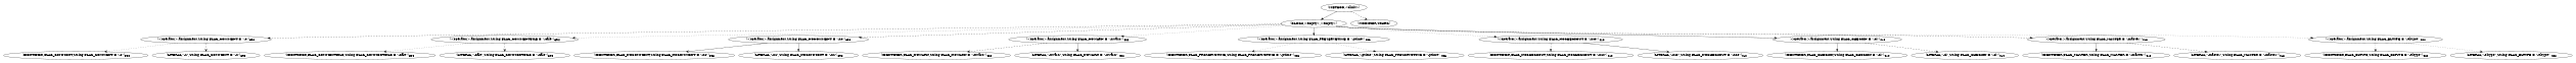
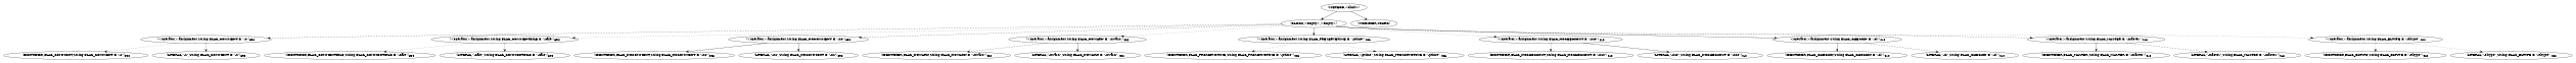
  digraph {
    edge [arrowhead=vee style=dashed]
    n1 [label=<(METHOD,&lt;clinit&gt;)>]
    n2 [label=<(BLOCK,&lt;empty&gt;,&lt;empty&gt;)>]
    n3 [label=<(MODIFIER,STATIC)>]
    n4 [label=<(&lt;operator&gt;.assignment,String FLAG_COMMENT = &quot;-c&quot;)<SUB>390</SUB>>]
    n5 [label=<(&lt;operator&gt;.assignment,String FLAG_COMMENTFILE = &quot;-cfile&quot;)<SUB>394</SUB>>]
    n6 [label=<(&lt;operator&gt;.assignment,String FLAG_NOCOMMENT = &quot;-nc&quot;)<SUB>398</SUB>>]
    n7 [label=<(&lt;operator&gt;.assignment,String FLAG_NOWARN = &quot;-nwarn&quot;)<SUB>402</SUB>>]
    n8 [label=<(&lt;operator&gt;.assignment,String FLAG_PRESERVETIME = &quot;-ptime&quot;)<SUB>406</SUB>>]
    n9 [label=<(&lt;operator&gt;.assignment,String FLAG_NOCHECKOUT = &quot;-nco&quot;)<SUB>410</SUB>>]
    n10 [label=<(&lt;operator&gt;.assignment,String FLAG_CHECKIN = &quot;-ci&quot;)<SUB>414</SUB>>]
    n11 [label=<(&lt;operator&gt;.assignment,String FLAG_MASTER = &quot;-master&quot;)<SUB>418</SUB>>]
    n12 [label=<(&lt;operator&gt;.assignment,String FLAG_ELTYPE = &quot;-eltype&quot;)<SUB>422</SUB>>]
    n13 [label=<(IDENTIFIER,FLAG_COMMENT,String FLAG_COMMENT = &quot;-c&quot;)<SUB>390</SUB>>]
    n14 [label=<(LITERAL,&quot;-c&quot;,String FLAG_COMMENT = &quot;-c&quot;)<SUB>390</SUB>>]
    n15 [label=<(IDENTIFIER,FLAG_COMMENTFILE,String FLAG_COMMENTFILE = &quot;-cfile&quot;)<SUB>394</SUB>>]
    n16 [label=<(LITERAL,&quot;-cfile&quot;,String FLAG_COMMENTFILE = &quot;-cfile&quot;)<SUB>394</SUB>>]
    n17 [label=<(IDENTIFIER,FLAG_NOCOMMENT,String FLAG_NOCOMMENT = &quot;-nc&quot;)<SUB>398</SUB>>]
    n18 [label=<(LITERAL,&quot;-nc&quot;,String FLAG_NOCOMMENT = &quot;-nc&quot;)<SUB>398</SUB>>]
    n19 [label=<(IDENTIFIER,FLAG_NOWARN,String FLAG_NOWARN = &quot;-nwarn&quot;)<SUB>402</SUB>>]
    n20 [label=<(LITERAL,&quot;-nwarn&quot;,String FLAG_NOWARN = &quot;-nwarn&quot;)<SUB>402</SUB>>]
    n21 [label=<(IDENTIFIER,FLAG_PRESERVETIME,String FLAG_PRESERVETIME = &quot;-ptime&quot;)<SUB>406</SUB>>]
    n22 [label=<(LITERAL,&quot;-ptime&quot;,String FLAG_PRESERVETIME = &quot;-ptime&quot;)<SUB>406</SUB>>]
    n23 [label=<(IDENTIFIER,FLAG_NOCHECKOUT,String FLAG_NOCHECKOUT = &quot;-nco&quot;)<SUB>410</SUB>>]
    n24 [label=<(LITERAL,&quot;-nco&quot;,String FLAG_NOCHECKOUT = &quot;-nco&quot;)<SUB>410</SUB>>]
    n25 [label=<(IDENTIFIER,FLAG_CHECKIN,String FLAG_CHECKIN = &quot;-ci&quot;)<SUB>414</SUB>>]
    n26 [label=<(LITERAL,&quot;-ci&quot;,String FLAG_CHECKIN = &quot;-ci&quot;)<SUB>414</SUB>>]
    n27 [label=<(IDENTIFIER,FLAG_MASTER,String FLAG_MASTER = &quot;-master&quot;)<SUB>418</SUB>>]
    n28 [label=<(LITERAL,&quot;-master&quot;,String FLAG_MASTER = &quot;-master&quot;)<SUB>418</SUB>>]
    n29 [label=<(IDENTIFIER,FLAG_ELTYPE,String FLAG_ELTYPE = &quot;-eltype&quot;)<SUB>422</SUB>>]
    n30 [label=<(LITERAL,&quot;-eltype&quot;,String FLAG_ELTYPE = &quot;-eltype&quot;)<SUB>422</SUB>>]
    n1 -> n2 [arrowhead=normal style=solid]
-   n1 -> n3
+   n1 -> n3 [style=solid]
    n2 -> n4 [arrowhead=normal]
    n2 -> n5 [style=dotted]
    n2 -> n6 [arrowhead=normal]
    n2 -> n7 [arrowhead=normal style=dotted]
    n2 -> n8 [arrowhead=normal style=solid]
    n2 -> n9 [arrowhead=normal style=dotted]
    n2 -> n10 [style=solid]
    n2 -> n11 [arrowhead=normal]
    n2 -> n12 [arrowhead=normal style=dotted]
    n4 -> n13 [style=dotted]
    n4 -> n14
    n5 -> n15 [style=dotted]
    n5 -> n16
    n6 -> n17 [style=solid]
    n6 -> n18 [arrowhead=normal style=solid]
    n7 -> n19
    n7 -> n20 [style=solid]
    n8 -> n21 [style=dotted]
    n8 -> n22 [arrowhead=normal style=dotted]
    n9 -> n23 [arrowhead=normal]
    n9 -> n24 [style=solid]
    n10 -> n25 [arrowhead=normal style=solid]
    n10 -> n26
    n11 -> n27 [arrowhead=normal style=solid]
    n11 -> n28 [arrowhead=normal]
    n12 -> n29 [style=dotted]
    n12 -> n30 [style=dotted]
  }
